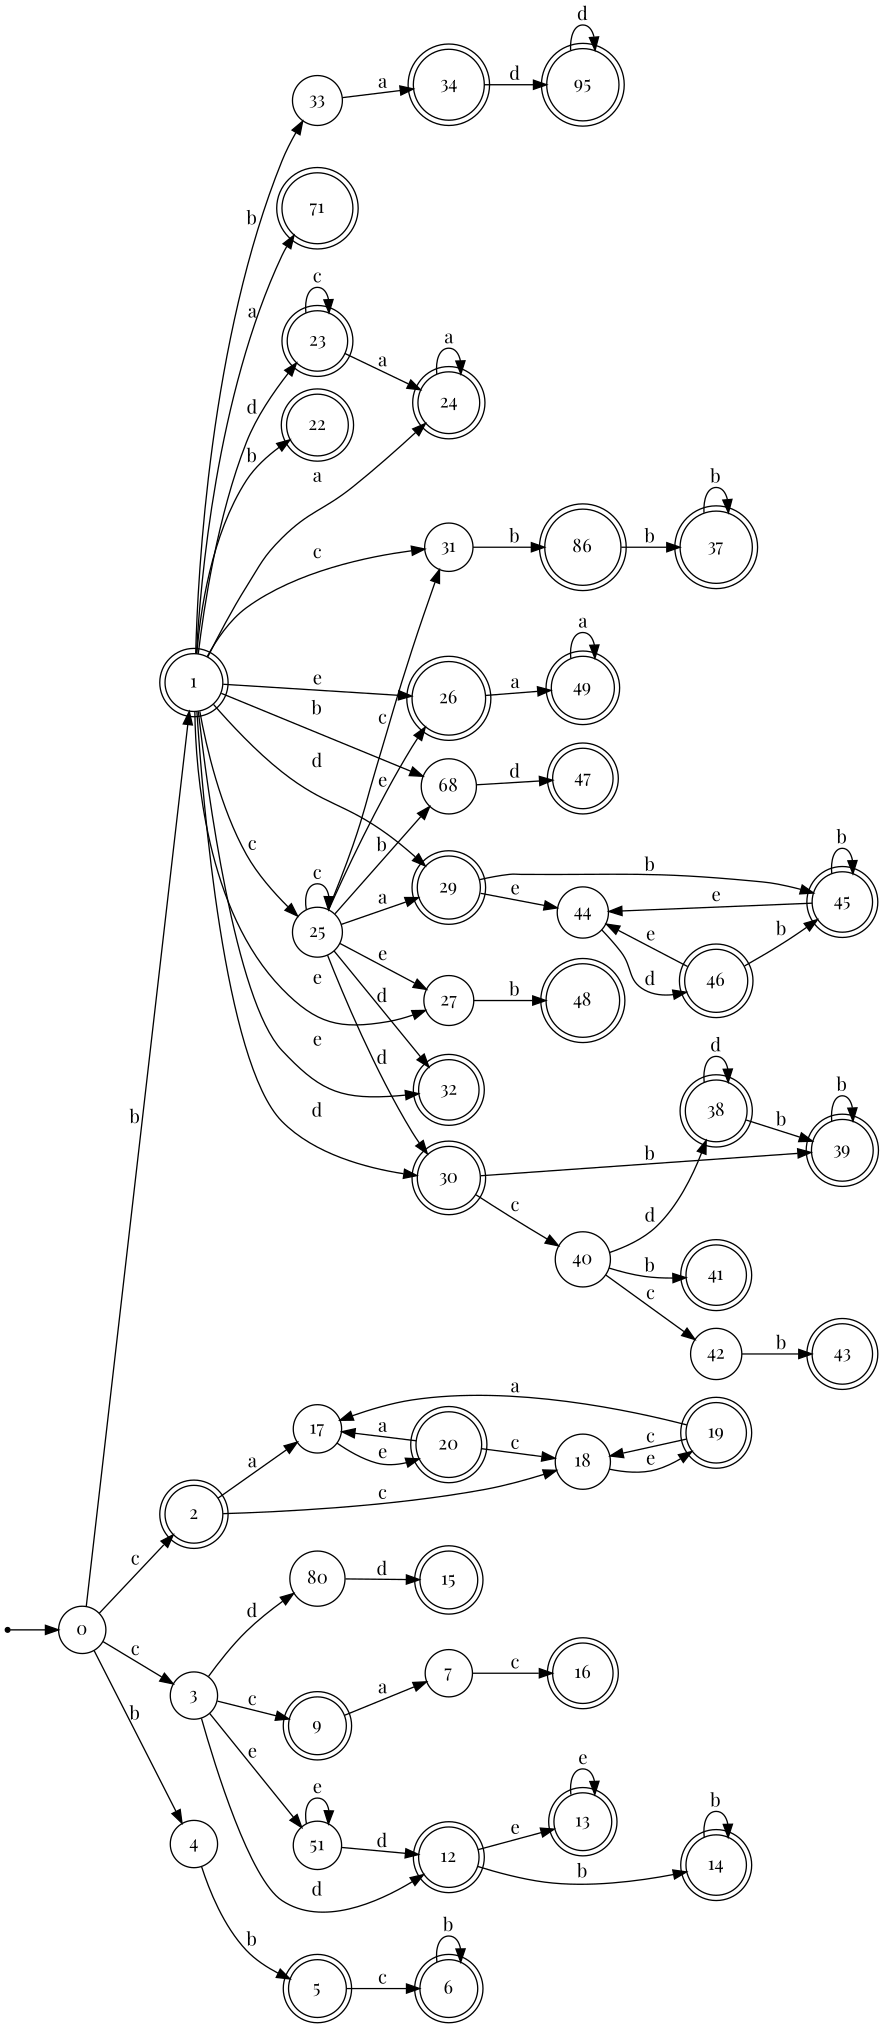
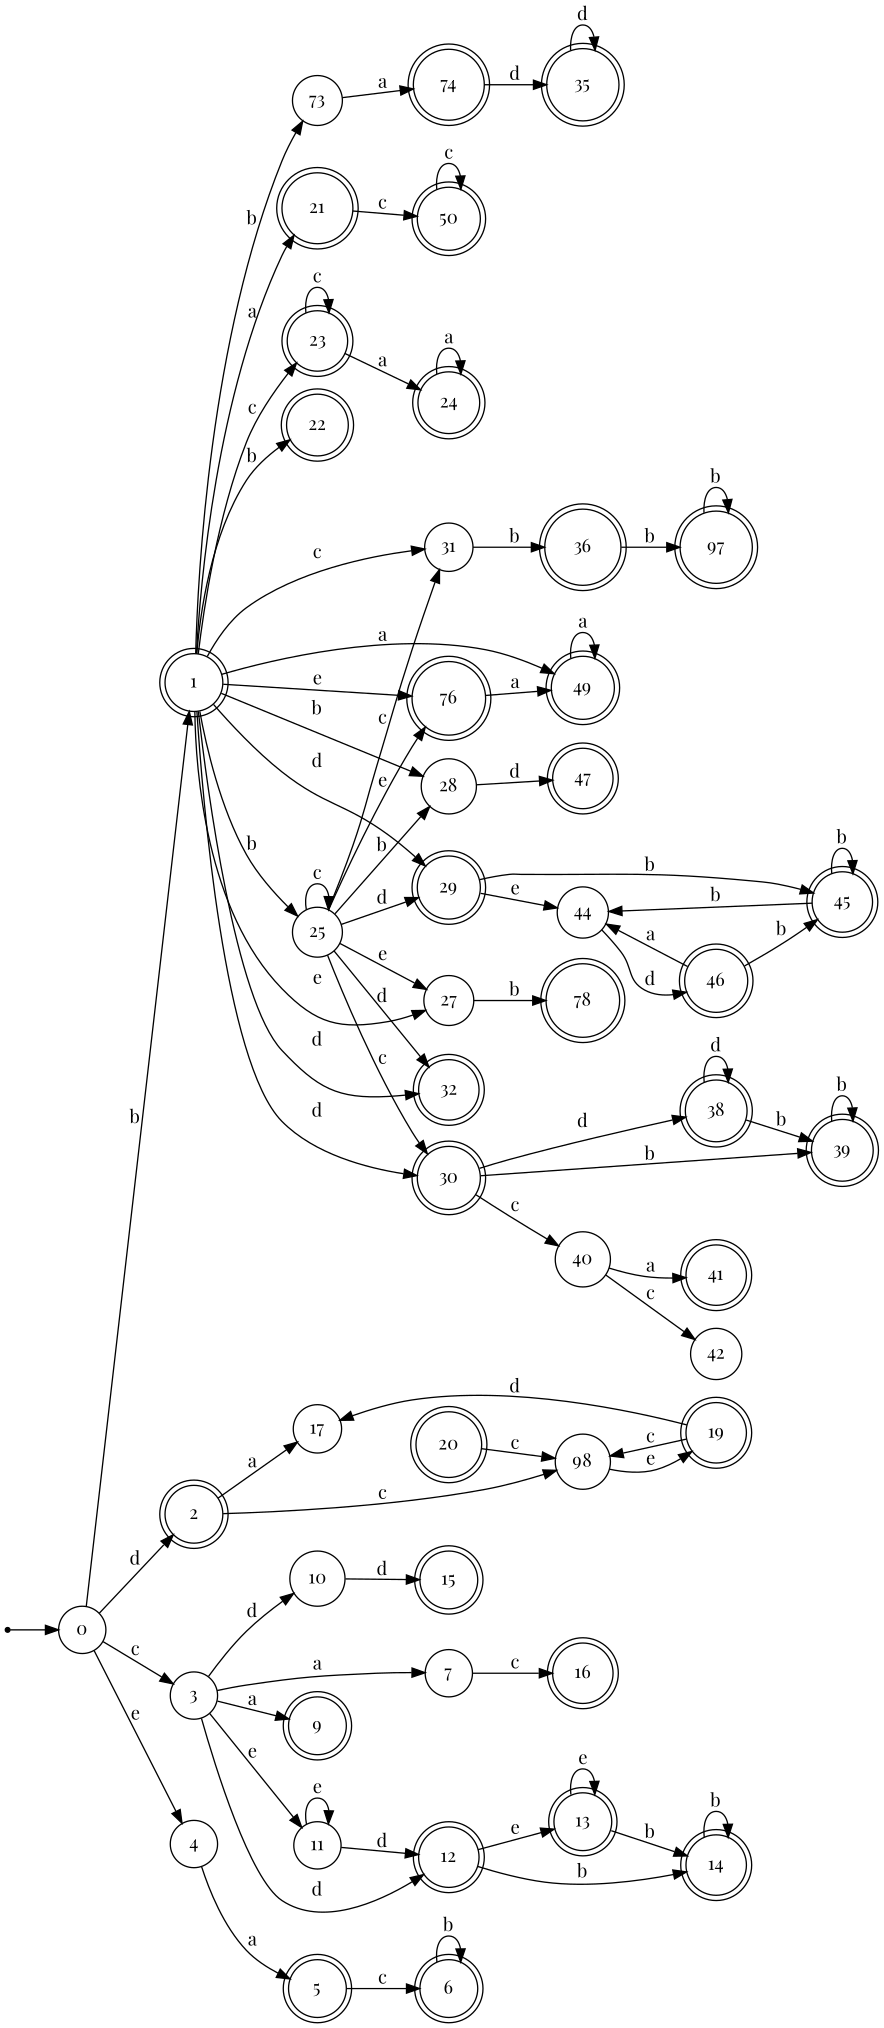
  digraph {
    fontname="Playfair Display"
    rankdir=LR
    node [fontname="Playfair Display" shape=doublecircle]
    edge [fontname="Playfair Display"]
    dummy0 [shape=point]
    0 [shape=circle]
    1
    2
    3 [shape=circle]
    4 [shape=circle]
-   21 [label=71]
+   21
    22
    23
    24
    25 [shape=circle]
-   26
+   26 [label=76]
    27 [shape=circle]
-   28 [shape=circle label=68]
+   28 [shape=circle]
    29
    30
    31 [shape=circle]
    32
-   33 [shape=circle]
+   33 [shape=circle label=73]
    17 [shape=circle]
-   18 [shape=circle]
+   18 [shape=circle label=98]
    7 [shape=circle]
    9
-   10 [shape=circle label=80]
-   11 [shape=circle label=51]
+   10 [shape=circle]
+   11 [shape=circle]
    12
    5
+   50
    49
-   48
+   48 [label=78]
    47
    44 [shape=circle]
    45
    38
    39
    40 [shape=circle]
-   36 [label=86]
-   34
+   36
+   34 [label=74]
    20
    19
    16
    15
    13
    14
    6
    46
    41
    42 [shape=circle]
-   37
-   35 [label=95]
-   43
+   37 [label=97]
+   35
    dummy0 -> 0
    0 -> 1 [label=b]
-   0 -> 2 [label=c]
+   0 -> 2 [label=d]
    0 -> 3 [label=c]
-   0 -> 4 [label=b]
+   0 -> 4 [label=e]
    1 -> 21 [label=a]
    1 -> 22 [label=b]
-   1 -> 23 [label=d]
-   1 -> 24 [label=a]
-   1 -> 25 [label=c]
+   1 -> 23 [label=c]
+   1 -> 49 [label=a]
+   1 -> 25 [label=b]
    1 -> 26 [label=e]
    1 -> 27 [label=e]
    1 -> 28 [label=b]
    1 -> 29 [label=d]
    1 -> 30 [label=d]
    1 -> 31 [label=c]
-   1 -> 32 [label=e]
+   1 -> 32 [label=d]
    1 -> 33 [label=b]
    2 -> 17 [label=a]
    2 -> 18 [label=c]
-   9 -> 7 [label=a]
-   3 -> 9 [label=c]
+   3 -> 7 [label=a]
+   3 -> 9 [label=a]
    3 -> 10 [label=d]
    3 -> 11 [label=e]
    3 -> 12 [label=d]
-   4 -> 5 [label=b]
+   4 -> 5 [label=a]
+   21 -> 50 [label=c]
    23 -> 23 [label=c]
    23 -> 24 [label=a]
    24 -> 24 [label=a]
    25 -> 25 [label=c]
    25 -> 26 [label=e]
    25 -> 27 [label=e]
    25 -> 28 [label=b]
-   25 -> 29 [label=a]
-   25 -> 30 [label=d]
+   25 -> 29 [label=d]
+   25 -> 30 [label=c]
    25 -> 31 [label=c]
    25 -> 32 [label=d]
    26 -> 49 [label=a]
    27 -> 48 [label=b]
    28 -> 47 [label=d]
    29 -> 44 [label=e]
    29 -> 45 [label=b]
-   40 -> 38 [label=d]
+   30 -> 38 [label=d]
    30 -> 39 [label=b]
    30 -> 40 [label=c]
    31 -> 36 [label=b]
    33 -> 34 [label=a]
-   17 -> 20 [label=e]
    18 -> 19 [label=e]
    7 -> 16 [label=c]
    10 -> 15 [label=d]
    11 -> 11 [label=e]
    11 -> 12 [label=d]
    12 -> 13 [label=e]
    12 -> 14 [label=b]
    5 -> 6 [label=c]
+   50 -> 50 [label=c]
    49 -> 49 [label=a]
    44 -> 46 [label=d]
-   45 -> 44 [label=e]
+   45 -> 44 [label=b]
    45 -> 45 [label=b]
    38 -> 38 [label=d]
    38 -> 39 [label=b]
    39 -> 39 [label=b]
-   40 -> 41 [label=b]
+   40 -> 41 [label=a]
    40 -> 42 [label=c]
    36 -> 37 [label=b]
    34 -> 35 [label=d]
-   20 -> 17 [label=a]
    20 -> 18 [label=c]
-   19 -> 17 [label=a]
+   19 -> 17 [label=d]
    19 -> 18 [label=c]
    13 -> 13 [label=e]
+   13 -> 14 [label=b]
    14 -> 14 [label=b]
    6 -> 6 [label=b]
-   46 -> 44 [label=e]
+   46 -> 44 [label=a]
    46 -> 45 [label=b]
-   42 -> 43 [label=b]
    37 -> 37 [label=b]
    35 -> 35 [label=d]
  }
